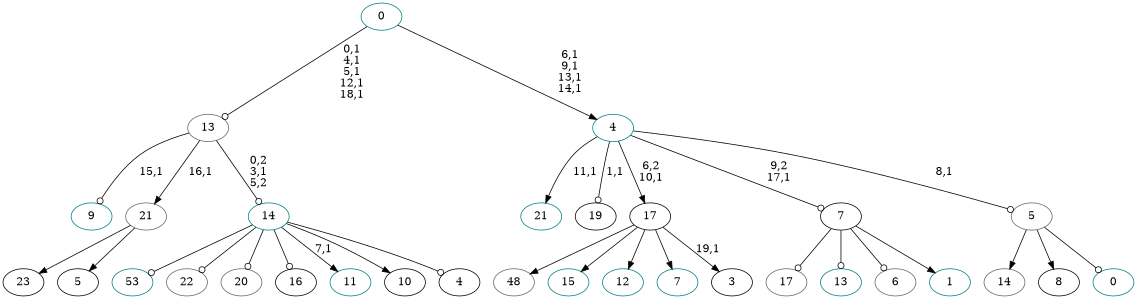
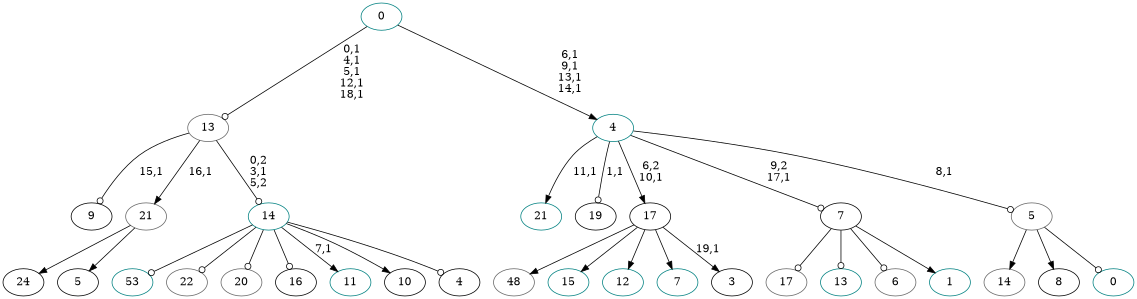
  digraph {
    node [color=teal]
    edge [arrowhead=normal]
-   n1 [color=black label=23]
+   n1 [color=black label=24]
    n2 [label=53]
    n3 [color=gray40 label=22]
    n4 [label=21]
    n5 [color=gray40 label=20]
    n6 [color=black label=19]
    n7 [color=gray40 label=48]
    n8 [color=gray40 label=17]
    n9 [color=black label=16]
    n10 [label=15]
    n11 [color=gray40 label=14]
    n12 [label=13]
    n13 [label=12]
    n14 [label=11]
    n15 [color=black label=10]
-   n16 [label=9]
+   n16 [color=black label=9]
    n17 [color=black label=8]
    n18 [label=7]
    n19 [color=gray40 label=6]
    n20 [color=black label=5]
    21 [color=gray40]
    n22 [color=black label=4]
    n23 [color=black label=3]
    17 [color=black]
    14
    13 [color=gray40]
    n27 [label=1]
    7 [color=black]
    n29 [label=0]
    5 [color=gray40]
    4
    0
    21 -> n1
    21 -> n20
    17 -> n7
    17 -> n10
    17 -> n13
    17 -> n18
    17 -> n23 [label="19,1"]
    14 -> n2 [arrowhead=odot]
    14 -> n3 [arrowhead=odot]
    14 -> n5 [arrowhead=odot]
    14 -> n9 [arrowhead=odot]
    14 -> n14 [label="7,1"]
    14 -> n15
    14 -> n22 [arrowhead=odot]
    13 -> n16 [arrowhead=odot label="15,1"]
    13 -> 21 [label="16,1"]
    13 -> 14 [arrowhead=odot label="0,2\n3,1\n5,2"]
    7 -> n8 [arrowhead=odot]
    7 -> n12 [arrowhead=odot]
    7 -> n19 [arrowhead=odot]
    7 -> n27
    5 -> n11
    5 -> n17
    5 -> n29 [arrowhead=odot]
    4 -> n4 [label="11,1"]
    4 -> n6 [arrowhead=odot label="1,1"]
    4 -> 17 [label="6,2\n10,1"]
    4 -> 7 [arrowhead=odot label="9,2\n17,1"]
    4 -> 5 [arrowhead=odot label="8,1"]
    0 -> 13 [arrowhead=odot label="0,1\n4,1\n5,1\n12,1\n18,1"]
    0 -> 4 [label="6,1\n9,1\n13,1\n14,1"]
  }
